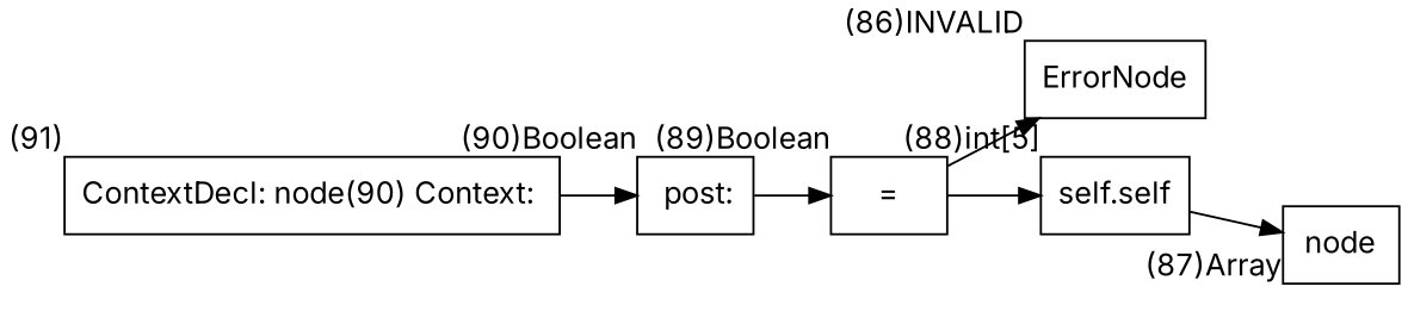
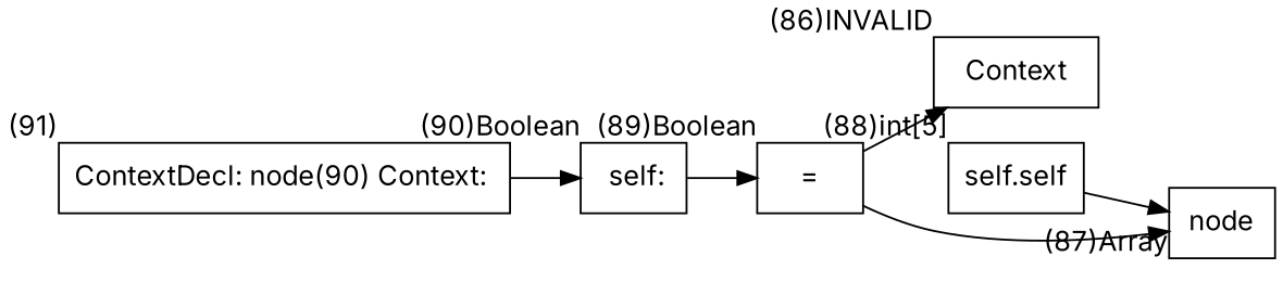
  digraph {
    fontname=Inter
    rankdir=LR
    node [fontname=Inter shape=box]
    edge [fontname=Inter]
    n1 [label="ContextDecl: node(90) Context: " xlabel="(91)"]
-   n2 [label=" post:" xlabel="(90)Boolean"]
+   n2 [label=" self:" xlabel="(90)Boolean"]
    n3 [label="=" xlabel="(89)Boolean"]
-   n4 [label=ErrorNode xlabel="(86)INVALID"]
+   n4 [label=Context xlabel="(86)INVALID"]
    n5 [label="self.self" xlabel="(88)int[5]"]
    n6 [label="node" xlabel="(87)Array"]
    n1 -> n2
    n2 -> n3
    n3 -> n4
-   n3 -> n5
+   n3 -> n6
    n5 -> n6
  }
